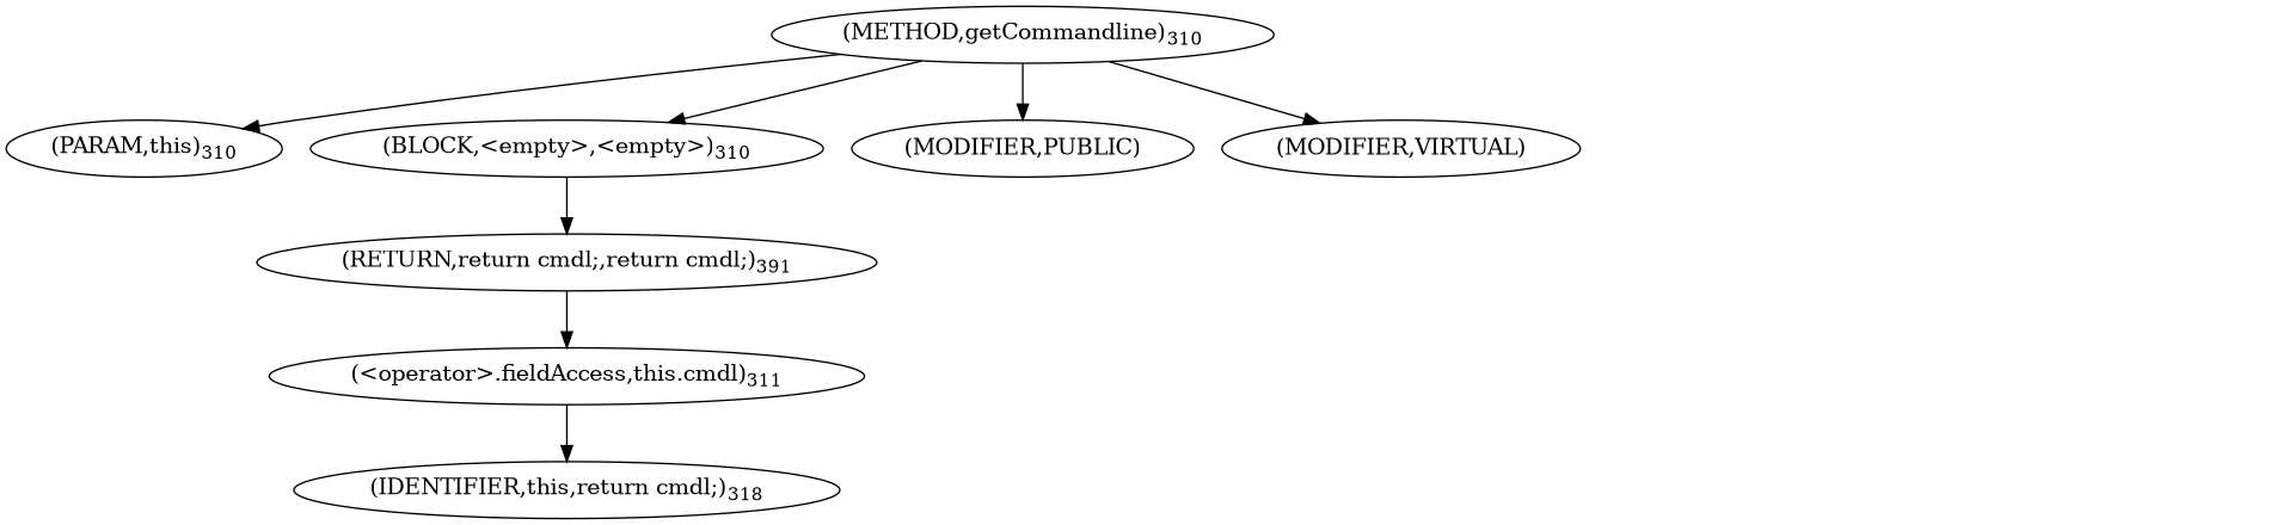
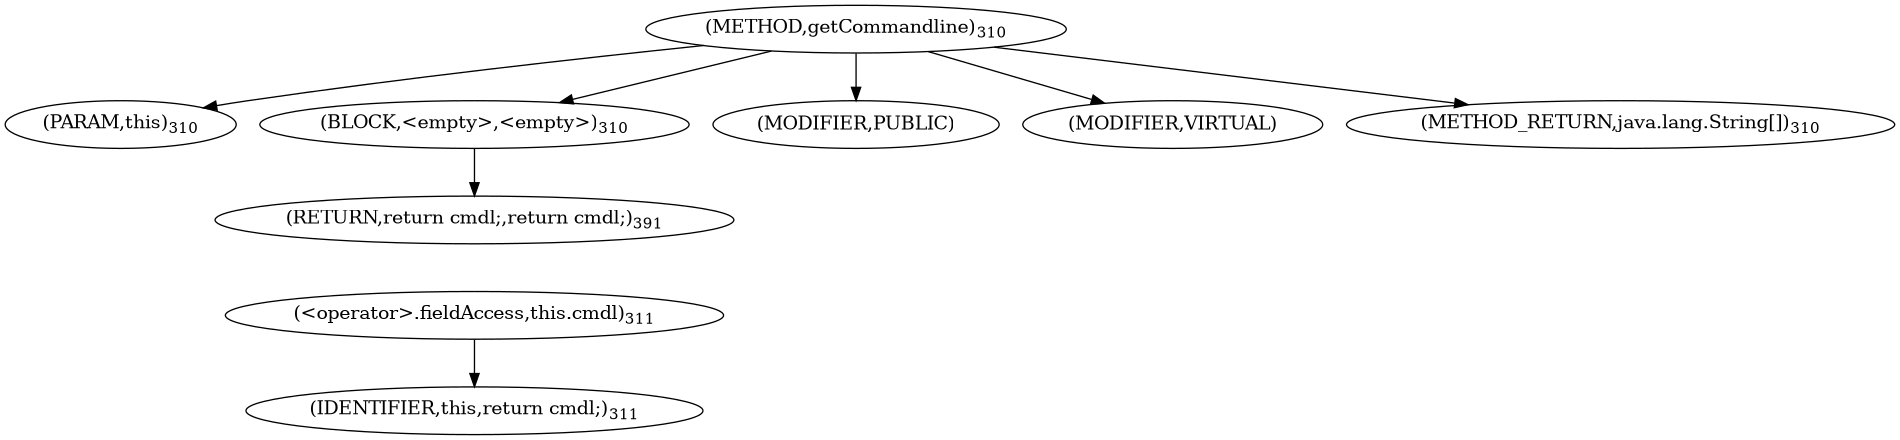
  digraph {
    n1 [label=<(METHOD,getCommandline)<SUB>310</SUB>>]
    n2 [label=<(PARAM,this)<SUB>310</SUB>>]
    n3 [label=<(BLOCK,&lt;empty&gt;,&lt;empty&gt;)<SUB>310</SUB>>]
    n4 [label=<(MODIFIER,PUBLIC)>]
    n5 [label=<(MODIFIER,VIRTUAL)>]
+   n6 [label=<(METHOD_RETURN,java.lang.String[])<SUB>310</SUB>>]
    n7 [label=<(RETURN,return cmdl;,return cmdl;)<SUB>391</SUB>>]
    n8 [label=<(&lt;operator&gt;.fieldAccess,this.cmdl)<SUB>311</SUB>>]
-   n9 [label=<(IDENTIFIER,this,return cmdl;)<SUB>318</SUB>>]
+   n9 [label=<(IDENTIFIER,this,return cmdl;)<SUB>311</SUB>>]
    n1 -> n2
    n1 -> n3
    n1 -> n4
    n1 -> n5
+   n1 -> n6
    n3 -> n7
-   n7 -> n8
    n8 -> n9
  }
